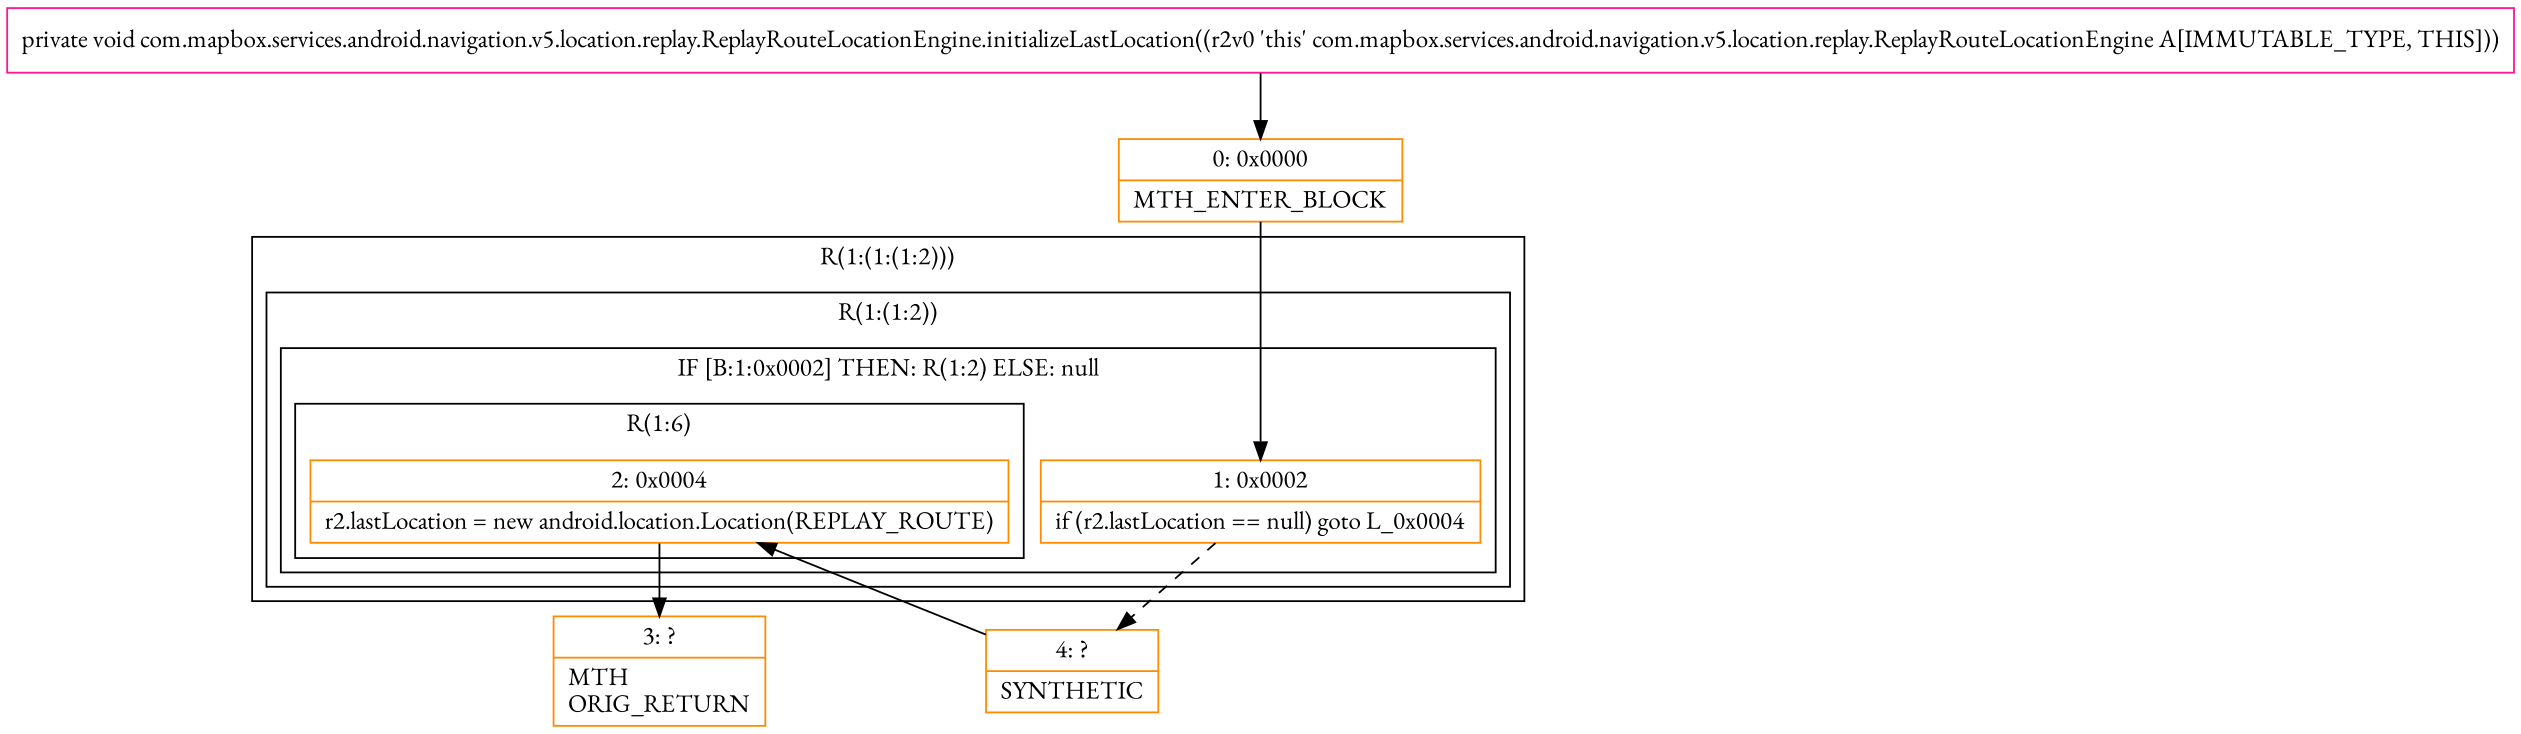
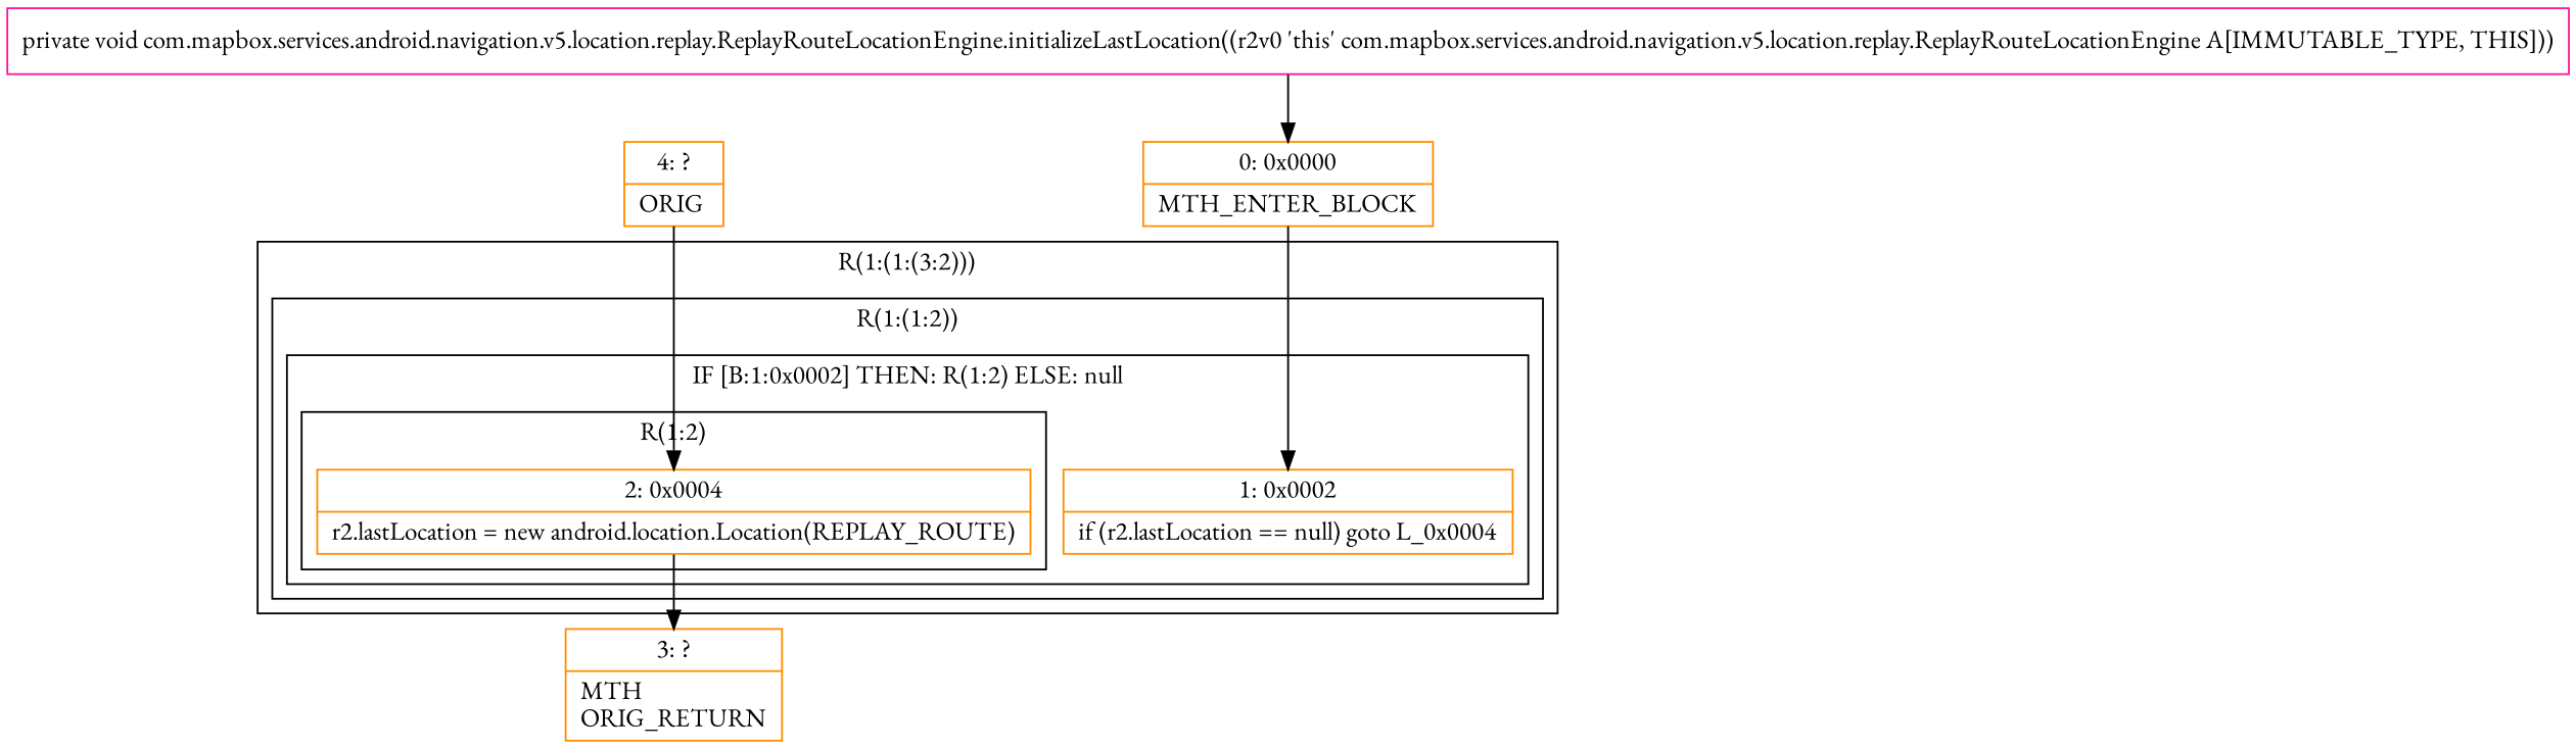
  digraph {
    fontname="EB Garamond"
    node [color=darkorange fontname="EB Garamond" shape=record]
    edge [fontname="EB Garamond"]
    n1 [label="{2\:\ 0x0004|r2.lastLocation = new android.location.Location(REPLAY_ROUTE)\l}"]
    n2 [label="{1\:\ 0x0002|if (r2.lastLocation == null) goto L_0x0004\l}"]
    n3 [label="{3\:\ ?|MTH\lORIG_RETURN\l}"]
-   n4 [label="{4\:\ ?|SYNTHETIC\l}"]
+   n4 [label="{4\:\ ?|ORIG\l}"]
    n5 [label="{0\:\ 0x0000|MTH_ENTER_BLOCK\l}"]
    n6 [color=deeppink label="{private void com.mapbox.services.android.navigation.v5.location.replay.ReplayRouteLocationEngine.initializeLastLocation((r2v0 'this' com.mapbox.services.android.navigation.v5.location.replay.ReplayRouteLocationEngine A[IMMUTABLE_TYPE, THIS])) }"]
    subgraph cluster_1 {
-     label="R(1:(1:(1:2)))"
+     label="R(1:(1:(3:2)))"
      subgraph cluster_2 {
        label="R(1:(1:2))"
        subgraph cluster_3 {
          label="IF [B:1:0x0002] THEN: R(1:2) ELSE: null"
          n2
          subgraph cluster_4 {
-           label="R(1:6)"
+           label="R(1:2)"
            n1
          }
        }
      }
    }
    n1 -> n3
-   n2 -> n4 [style=dashed]
    n4 -> n1
    n5 -> n2
    n6 -> n5
  }
